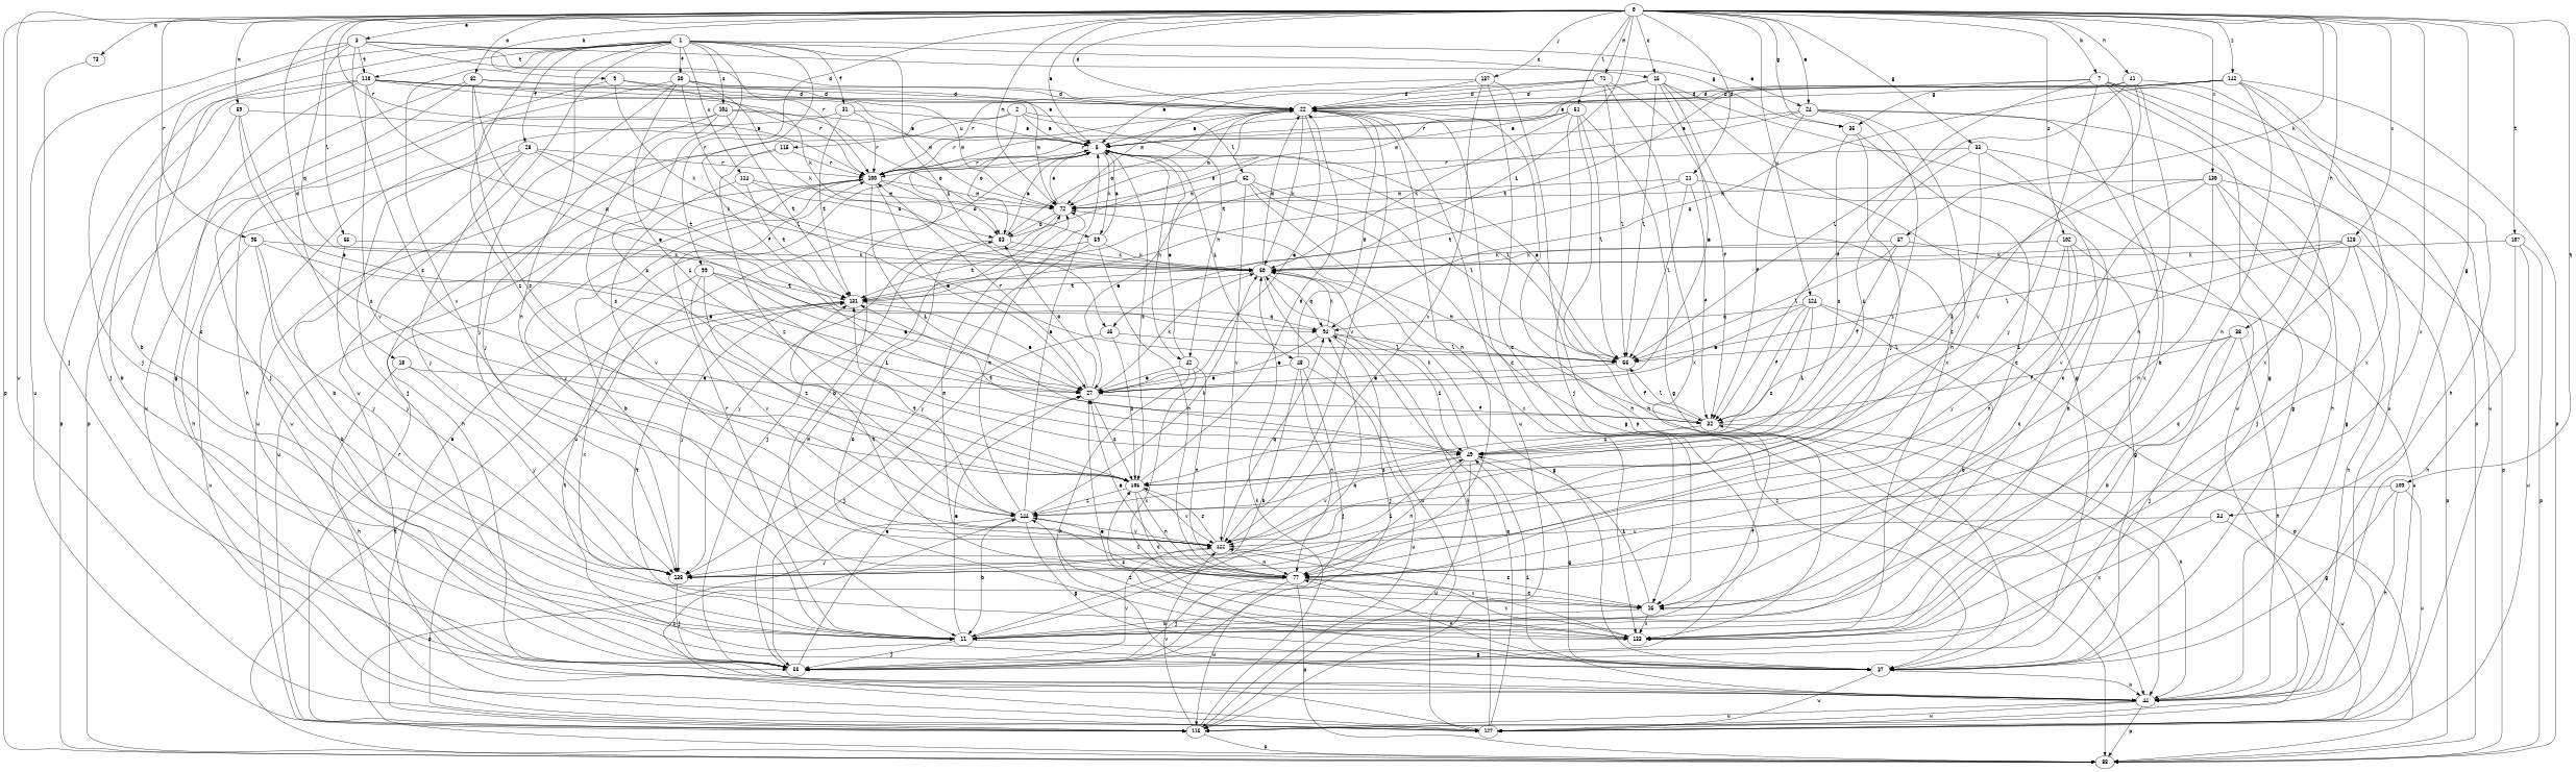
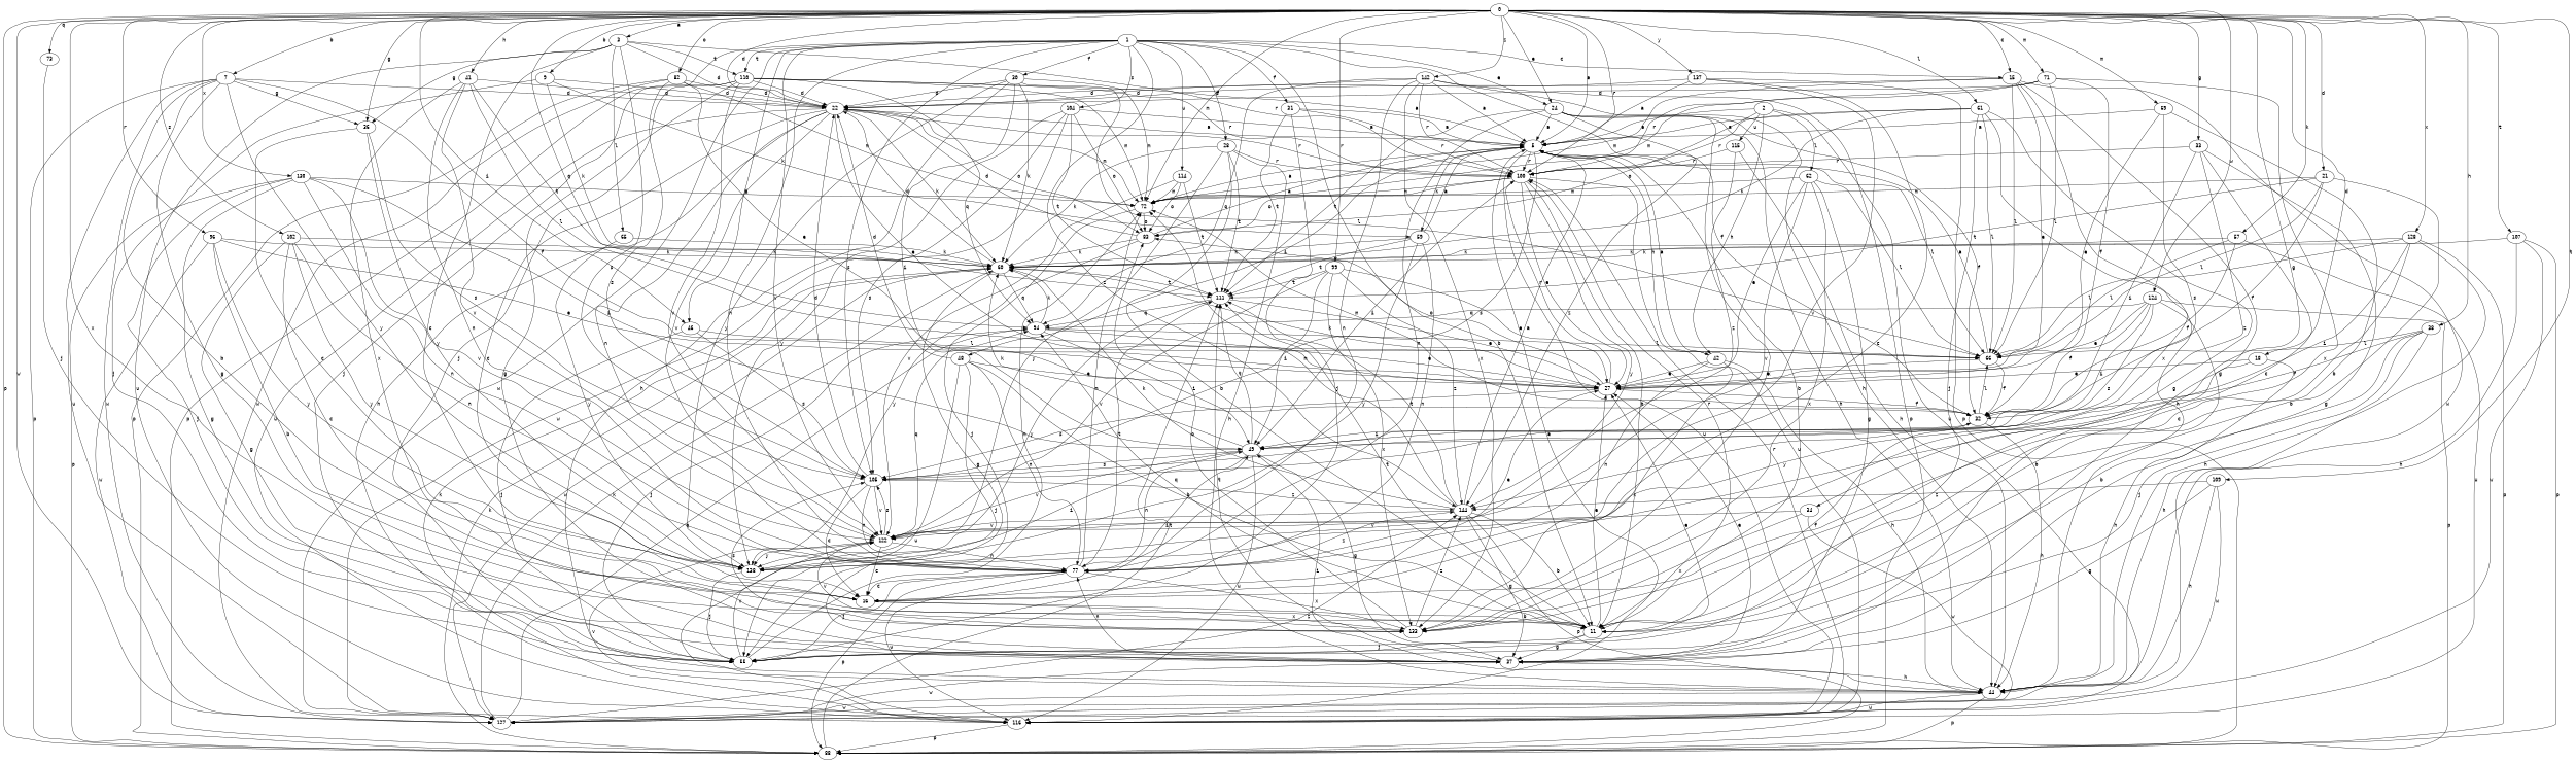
  strict digraph {
    fontname="DejaVu Sans Mono"
    node [fontname="DejaVu Sans Mono"]
    edge [fontname="DejaVu Sans Mono"]
    0
    3
    5
    7
    9
    15
    18
    21
    22
    24
    33
    34
    36
    38
    41
    46
    57
    61
    69
    71
    72
    82
    88
    n24 [label=73]
    94
    96
    99
    100
    102
    107
    109
    124
    127
    128
    130
    133
    137
    142
    105
    110
    116
    16
    65
    11
    42
    48
    59
    66
    32
    37
    138
    55
    60
    27
    44
-   111 [label=131]
+   111
    77
    122
    83
    144
    49
    1
    28
    30
    31
    104
    114
    2
    62
    115
    0 -> 3 [label=a]
    0 -> 5 [label=a]
    0 -> 7 [label=b]
    0 -> 9 [label=b]
    0 -> 15 [label=c]
    0 -> 18 [label=d]
    0 -> 21 [label=d]
    0 -> 22 [label=d]
    0 -> 24 [label=e]
    0 -> 33 [label=g]
    0 -> 34 [label=g]
    0 -> 36 [label=g]
    0 -> 38 [label=h]
    0 -> 41 [label=h]
    0 -> 46 [label=i]
    0 -> 57 [label=k]
    0 -> 61 [label=l]
    0 -> 69 [label=m]
    0 -> 71 [label=m]
    0 -> 72 [label=m]
    0 -> 82 [label=o]
    0 -> 88 [label=p]
    0 -> n24 [label=q]
    0 -> 94 [label=q]
    0 -> 96 [label=r]
    0 -> 99 [label=r]
    0 -> 100 [label=r]
    0 -> 102 [label=s]
    0 -> 107 [label=t]
    0 -> 109 [label=t]
    0 -> 124 [label=w]
    0 -> 127 [label=w]
    0 -> 128 [label=x]
    0 -> 130 [label=x]
    0 -> 133 [label=x]
    0 -> 137 [label=y]
    0 -> 142 [label=z]
    3 -> 22 [label=d]
    3 -> 36 [label=g]
    3 -> 100 [label=r]
    3 -> 105 [label=s]
    3 -> 110 [label=t]
    3 -> 116 [label=u]
    3 -> 16 [label=c]
    3 -> 65 [label=l]
    5 -> 100 [label=r]
    5 -> 105 [label=s]
    5 -> 116 [label=u]
    5 -> 11 [label=b]
    5 -> 42 [label=h]
    5 -> 48 [label=i]
    5 -> 59 [label=k]
    5 -> 66 [label=l]
    7 -> 22 [label=d]
    7 -> 36 [label=g]
    7 -> 88 [label=p]
    7 -> 127 [label=w]
    7 -> 116 [label=u]
    7 -> 11 [label=b]
    7 -> 32 [label=f]
    7 -> 37 [label=g]
    7 -> 138 [label=y]
    9 -> 22 [label=d]
    9 -> 59 [label=k]
    9 -> 55 [label=j]
    9 -> 60 [label=k]
    15 -> 22 [label=d]
    15 -> 72 [label=m]
    15 -> 127 [label=w]
    15 -> 133 [label=x]
    15 -> 66 [label=l]
    15 -> 37 [label=g]
    15 -> 27 [label=e]
    18 -> 138 [label=y]
    18 -> 27 [label=e]
    18 -> 44 [label=h]
    21 -> 72 [label=m]
    21 -> 11 [label=b]
    21 -> 66 [label=l]
    21 -> 32 [label=f]
    21 -> 111 [label=t]
    22 -> 5 [label=a]
    22 -> 72 [label=m]
    22 -> 100 [label=r]
    22 -> 116 [label=u]
    22 -> 16 [label=c]
    22 -> 60 [label=k]
    22 -> 27 [label=e]
    22 -> 44 [label=h]
    22 -> 77 [label=n]
    22 -> 122 [label=v]
    22 -> 83 [label=o]
    24 -> 5 [label=a]
    24 -> 133 [label=x]
    24 -> 32 [label=f]
    24 -> 44 [label=h]
    24 -> 111 [label=t]
    24 -> 77 [label=n]
    24 -> 144 [label=z]
    33 -> 100 [label=r]
    33 -> 16 [label=c]
    33 -> 37 [label=g]
    33 -> 144 [label=z]
    33 -> 49 [label=i]
    34 -> 127 [label=w]
    34 -> 133 [label=x]
    34 -> 122 [label=v]
    36 -> 105 [label=s]
    36 -> 16 [label=c]
    36 -> 138 [label=y]
    38 -> 11 [label=b]
    38 -> 66 [label=l]
    38 -> 32 [label=f]
    38 -> 55 [label=j]
    38 -> 44 [label=h]
    41 -> 22 [label=d]
    41 -> 133 [label=x]
    41 -> 66 [label=l]
    41 -> 111 [label=t]
    41 -> 77 [label=n]
    41 -> 122 [label=v]
    46 -> 105 [label=s]
    46 -> 66 [label=l]
    46 -> 55 [label=j]
    57 -> 116 [label=u]
    57 -> 66 [label=l]
    57 -> 32 [label=f]
    57 -> 60 [label=k]
    61 -> 5 [label=a]
    61 -> 100 [label=r]
    61 -> 66 [label=l]
    61 -> 37 [label=g]
    61 -> 55 [label=j]
    61 -> 60 [label=k]
    61 -> 44 [label=h]
    69 -> 5 [label=a]
    69 -> 105 [label=s]
    69 -> 11 [label=b]
    69 -> 27 [label=e]
    71 -> 22 [label=d]
    71 -> 72 [label=m]
    71 -> 100 [label=r]
    71 -> 133 [label=x]
    71 -> 66 [label=l]
    71 -> 32 [label=f]
    72 -> 5 [label=a]
    72 -> 55 [label=j]
    72 -> 83 [label=o]
    82 -> 22 [label=d]
    82 -> 72 [label=m]
    82 -> 88 [label=p]
    82 -> 127 [label=w]
    82 -> 105 [label=s]
    82 -> 27 [label=e]
+   88 -> 60 [label=k]
    88 -> 111 [label=t]
    n24 -> 55 [label=j]
    94 -> 66 [label=l]
    94 -> 55 [label=j]
    94 -> 60 [label=k]
    94 -> 27 [label=e]
    94 -> 49 [label=i]
    96 -> 127 [label=w]
    96 -> 11 [label=b]
    96 -> 138 [label=y]
    96 -> 60 [label=k]
    96 -> 27 [label=e]
    99 -> 133 [label=x]
    99 -> 27 [label=e]
    99 -> 111 [label=t]
    99 -> 122 [label=v]
    99 -> 144 [label=z]
    99 -> 49 [label=i]
    100 -> 72 [label=m]
    100 -> 116 [label=u]
    100 -> 11 [label=b]
    100 -> 138 [label=y]
    100 -> 27 [label=e]
    100 -> 83 [label=o]
    100 -> 49 [label=i]
    102 -> 16 [label=c]
    102 -> 37 [label=g]
    102 -> 138 [label=y]
    102 -> 60 [label=k]
    102 -> 77 [label=n]
    107 -> 88 [label=p]
    107 -> 127 [label=w]
    107 -> 60 [label=k]
    107 -> 44 [label=h]
    109 -> 127 [label=w]
    109 -> 37 [label=g]
    109 -> 44 [label=h]
    109 -> 144 [label=z]
    124 -> 88 [label=p]
    124 -> 94 [label=q]
    124 -> 105 [label=s]
    124 -> 11 [label=b]
    124 -> 32 [label=f]
    124 -> 27 [label=e]
    124 -> 49 [label=i]
    127 -> 94 [label=q]
    127 -> 60 [label=k]
    127 -> 144 [label=z]
    128 -> 88 [label=p]
    128 -> 16 [label=c]
    128 -> 66 [label=l]
    128 -> 60 [label=k]
    128 -> 44 [label=h]
    128 -> 49 [label=i]
    130 -> 72 [label=m]
    130 -> 88 [label=p]
    130 -> 37 [label=g]
    130 -> 55 [label=j]
    130 -> 77 [label=n]
    130 -> 122 [label=v]
    130 -> 49 [label=i]
    133 -> 105 [label=s]
    133 -> 122 [label=v]
    133 -> 83 [label=o]
    133 -> 144 [label=z]
    137 -> 5 [label=a]
    137 -> 22 [label=d]
    137 -> 88 [label=p]
    137 -> 16 [label=c]
    137 -> 122 [label=v]
    142 -> 5 [label=a]
    142 -> 22 [label=d]
    142 -> 88 [label=p]
    142 -> 94 [label=q]
    142 -> 100 [label=r]
    142 -> 133 [label=x]
    142 -> 44 [label=h]
    142 -> 77 [label=n]
    105 -> 22 [label=d]
    105 -> 16 [label=c]
    105 -> 77 [label=n]
    105 -> 122 [label=v]
    105 -> 144 [label=z]
    110 -> 5 [label=a]
    110 -> 22 [label=d]
    110 -> 72 [label=m]
    110 -> 88 [label=p]
    110 -> 94 [label=q]
    110 -> 100 [label=r]
    110 -> 37 [label=g]
    110 -> 55 [label=j]
    110 -> 122 [label=v]
    116 -> 5 [label=a]
    116 -> 88 [label=p]
    116 -> 100 [label=r]
    116 -> 60 [label=k]
    116 -> 122 [label=v]
    16 -> 133 [label=x]
    16 -> 11 [label=b]
    16 -> 49 [label=i]
    65 -> 138 [label=y]
    65 -> 60 [label=k]
    11 -> 94 [label=q]
    11 -> 100 [label=r]
    11 -> 32 [label=f]
    11 -> 37 [label=g]
    11 -> 55 [label=j]
    11 -> 27 [label=e]
    11 -> 111 [label=t]
    42 -> 5 [label=a]
    42 -> 133 [label=x]
    42 -> 27 [label=e]
    42 -> 44 [label=h]
    42 -> 77 [label=n]
    48 -> 22 [label=d]
    48 -> 116 [label=u]
    48 -> 11 [label=b]
    48 -> 55 [label=j]
    48 -> 27 [label=e]
    48 -> 77 [label=n]
    59 -> 5 [label=a]
    59 -> 138 [label=y]
    59 -> 60 [label=k]
    59 -> 111 [label=t]
    59 -> 77 [label=n]
    66 -> 5 [label=a]
    66 -> 32 [label=f]
    66 -> 27 [label=e]
    32 -> 72 [label=m]
    32 -> 66 [label=l]
    32 -> 44 [label=h]
    32 -> 49 [label=i]
    37 -> 127 [label=w]
    37 -> 27 [label=e]
    37 -> 44 [label=h]
    37 -> 111 [label=t]
    37 -> 77 [label=n]
    138 -> 55 [label=j]
    138 -> 49 [label=i]
    55 -> 72 [label=m]
    55 -> 27 [label=e]
    55 -> 122 [label=v]
    60 -> 22 [label=d]
    60 -> 94 [label=q]
    60 -> 127 [label=w]
    60 -> 37 [label=g]
    60 -> 111 [label=t]
    27 -> 100 [label=r]
    27 -> 105 [label=s]
    27 -> 32 [label=f]
    27 -> 60 [label=k]
    27 -> 83 [label=o]
    44 -> 88 [label=p]
    44 -> 127 [label=w]
    44 -> 116 [label=u]
    44 -> 49 [label=i]
    111 -> 94 [label=q]
    111 -> 138 [label=y]
    111 -> 27 [label=e]
    77 -> 72 [label=m]
    77 -> 88 [label=p]
    77 -> 133 [label=x]
    77 -> 116 [label=u]
    77 -> 16 [label=c]
    77 -> 55 [label=j]
    77 -> 27 [label=e]
    77 -> 111 [label=t]
    77 -> 144 [label=z]
    122 -> 94 [label=q]
    122 -> 105 [label=s]
    122 -> 16 [label=c]
    122 -> 138 [label=y]
    122 -> 77 [label=n]
    83 -> 5 [label=a]
    83 -> 22 [label=d]
    83 -> 138 [label=y]
    83 -> 60 [label=k]
    144 -> 5 [label=a]
    144 -> 72 [label=m]
    144 -> 88 [label=p]
    144 -> 11 [label=b]
    144 -> 37 [label=g]
    144 -> 60 [label=k]
    144 -> 111 [label=t]
    144 -> 122 [label=v]
    49 -> 105 [label=s]
    49 -> 116 [label=u]
    49 -> 37 [label=g]
    49 -> 60 [label=k]
    49 -> 111 [label=t]
    49 -> 77 [label=n]
    49 -> 122 [label=v]
    1 -> 15 [label=c]
    1 -> 24 [label=e]
    1 -> 46 [label=i]
    1 -> 127 [label=w]
    1 -> 105 [label=s]
    1 -> 110 [label=t]
    1 -> 11 [label=b]
    1 -> 32 [label=f]
    1 -> 55 [label=j]
    1 -> 77 [label=n]
    1 -> 122 [label=v]
    1 -> 144 [label=z]
    1 -> 28 [label=f]
    1 -> 30 [label=f]
    1 -> 31 [label=f]
    1 -> 104 [label=s]
    1 -> 114 [label=u]
    28 -> 100 [label=r]
    28 -> 11 [label=b]
    28 -> 138 [label=y]
    28 -> 60 [label=k]
    28 -> 44 [label=h]
    28 -> 111 [label=t]
    30 -> 22 [label=d]
    30 -> 72 [label=m]
    30 -> 66 [label=l]
    30 -> 138 [label=y]
    30 -> 60 [label=k]
    30 -> 44 [label=h]
    30 -> 49 [label=i]
    31 -> 5 [label=a]
    31 -> 100 [label=r]
    31 -> 55 [label=j]
    31 -> 111 [label=t]
    104 -> 5 [label=a]
    104 -> 127 [label=w]
    104 -> 105 [label=s]
    104 -> 138 [label=y]
    104 -> 111 [label=t]
    104 -> 83 [label=o]
    114 -> 72 [label=m]
    114 -> 111 [label=t]
    114 -> 122 [label=v]
    114 -> 83 [label=o]
    2 -> 5 [label=a]
    2 -> 116 [label=u]
    2 -> 42 [label=h]
    2 -> 83 [label=o]
    2 -> 62 [label=l]
    2 -> 115 [label=u]
    62 -> 72 [label=m]
    62 -> 133 [label=x]
    62 -> 66 [label=l]
    62 -> 37 [label=g]
    62 -> 27 [label=e]
    62 -> 122 [label=v]
    115 -> 100 [label=r]
    115 -> 44 [label=h]
    115 -> 144 [label=z]
  }
